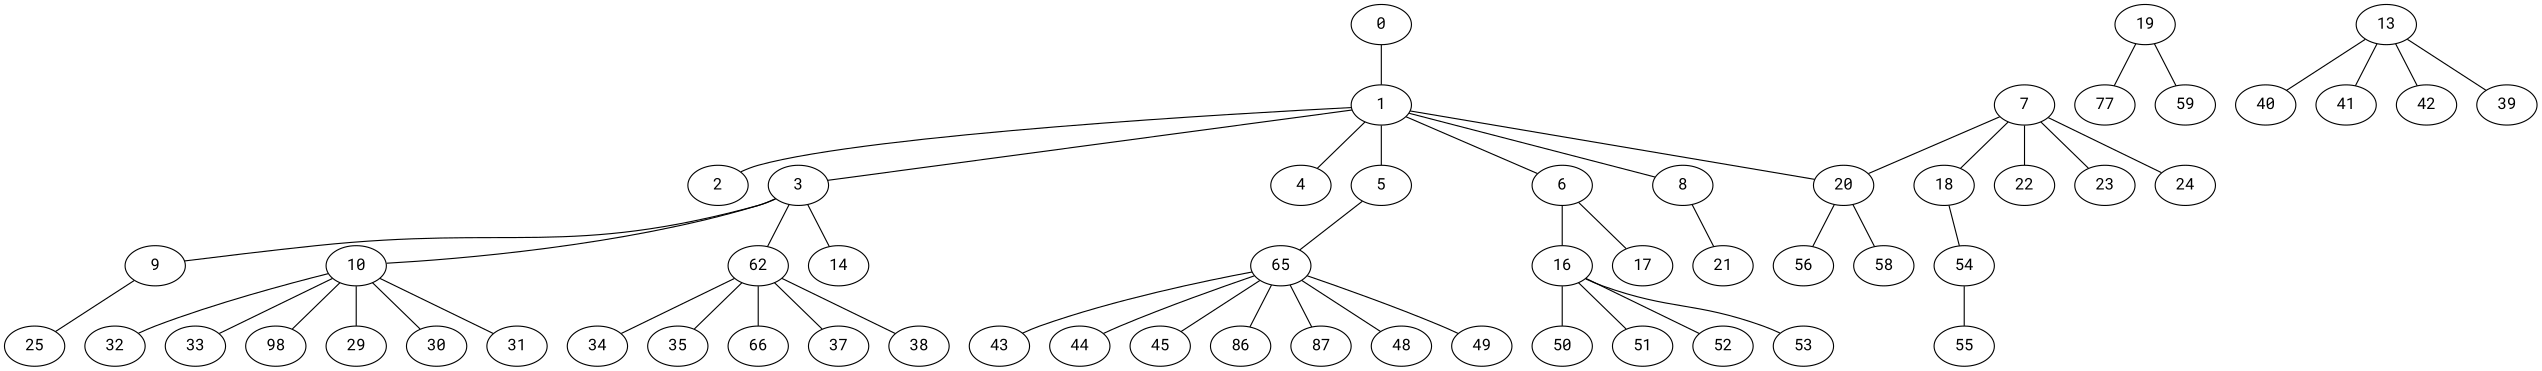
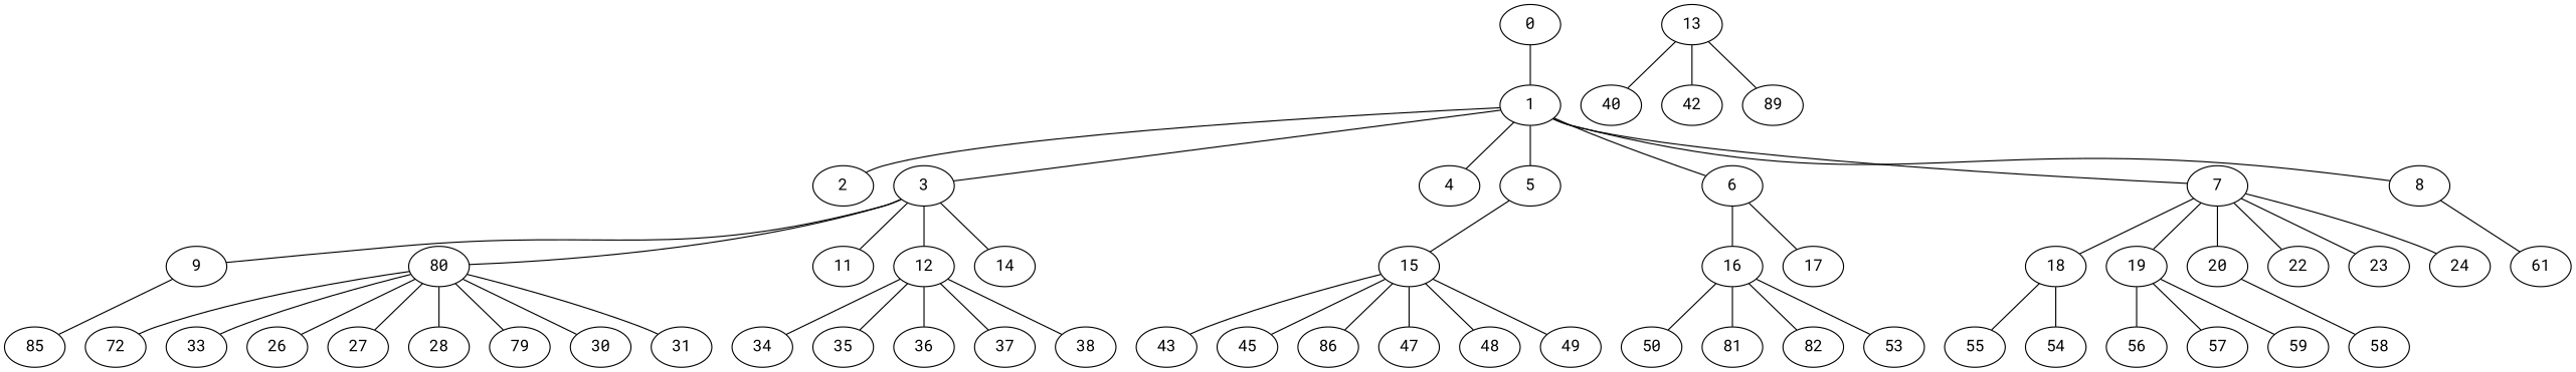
  graph {
    fontname="Roboto Mono"
    node [fontname="Roboto Mono"]
    edge [fontname="Roboto Mono"]
    0
    1
    2
    3
    4
    5
    6
    7
    8
    9
-   10
-   12 [label=62]
+   10 [label=80]
+   11
+   12
    14
-   15 [label=65]
+   15
    16
    17
    18
    19
    20
    22
    23
    24
-   21
-   25
-   32
+   21 [label=61]
+   25 [label=85]
+   32 [label=72]
    33
-   28 [label=98]
-   29
+   26
+   27
+   28
+   29 [label=79]
    30
    31
    34
    35
-   36 [label=66]
+   36
    37
    38
    13
    40
-   41
    42
-   39
+   39 [label=89]
    43
-   44
    45
    n47 [label=86]
-   47 [label=87]
+   47
    48
    49
    50
-   51
-   52
+   51 [label=81]
+   52 [label=82]
    53
    55
    54
    56
-   57 [label=77]
+   57
    59
    58
    0 -- 1
    1 -- 2
    1 -- 3
    1 -- 4
    1 -- 5
    1 -- 6
-   1 -- 20
+   1 -- 7
    1 -- 8
    3 -- 9
    3 -- 10
+   3 -- 11
    3 -- 12
    3 -- 14
    5 -- 15
    6 -- 16
    6 -- 17
    7 -- 18
+   7 -- 19
    7 -- 20
    7 -- 22
    7 -- 23
    7 -- 24
    8 -- 21
    9 -- 25
    10 -- 32
    10 -- 33
+   10 -- 26
+   10 -- 27
    10 -- 28
    10 -- 29
    10 -- 30
    10 -- 31
    12 -- 34
    12 -- 35
    12 -- 36
    12 -- 37
    12 -- 38
    15 -- 43
-   15 -- 44
    15 -- 45
    15 -- n47
    15 -- 47
    15 -- 48
    15 -- 49
    16 -- 50
    16 -- 51
    16 -- 52
    16 -- 53
-   54 -- 55
+   18 -- 55
    18 -- 54
-   20 -- 56
+   19 -- 56
    19 -- 57
    19 -- 59
    20 -- 58
    13 -- 40
-   13 -- 41
    13 -- 42
    13 -- 39
  }
